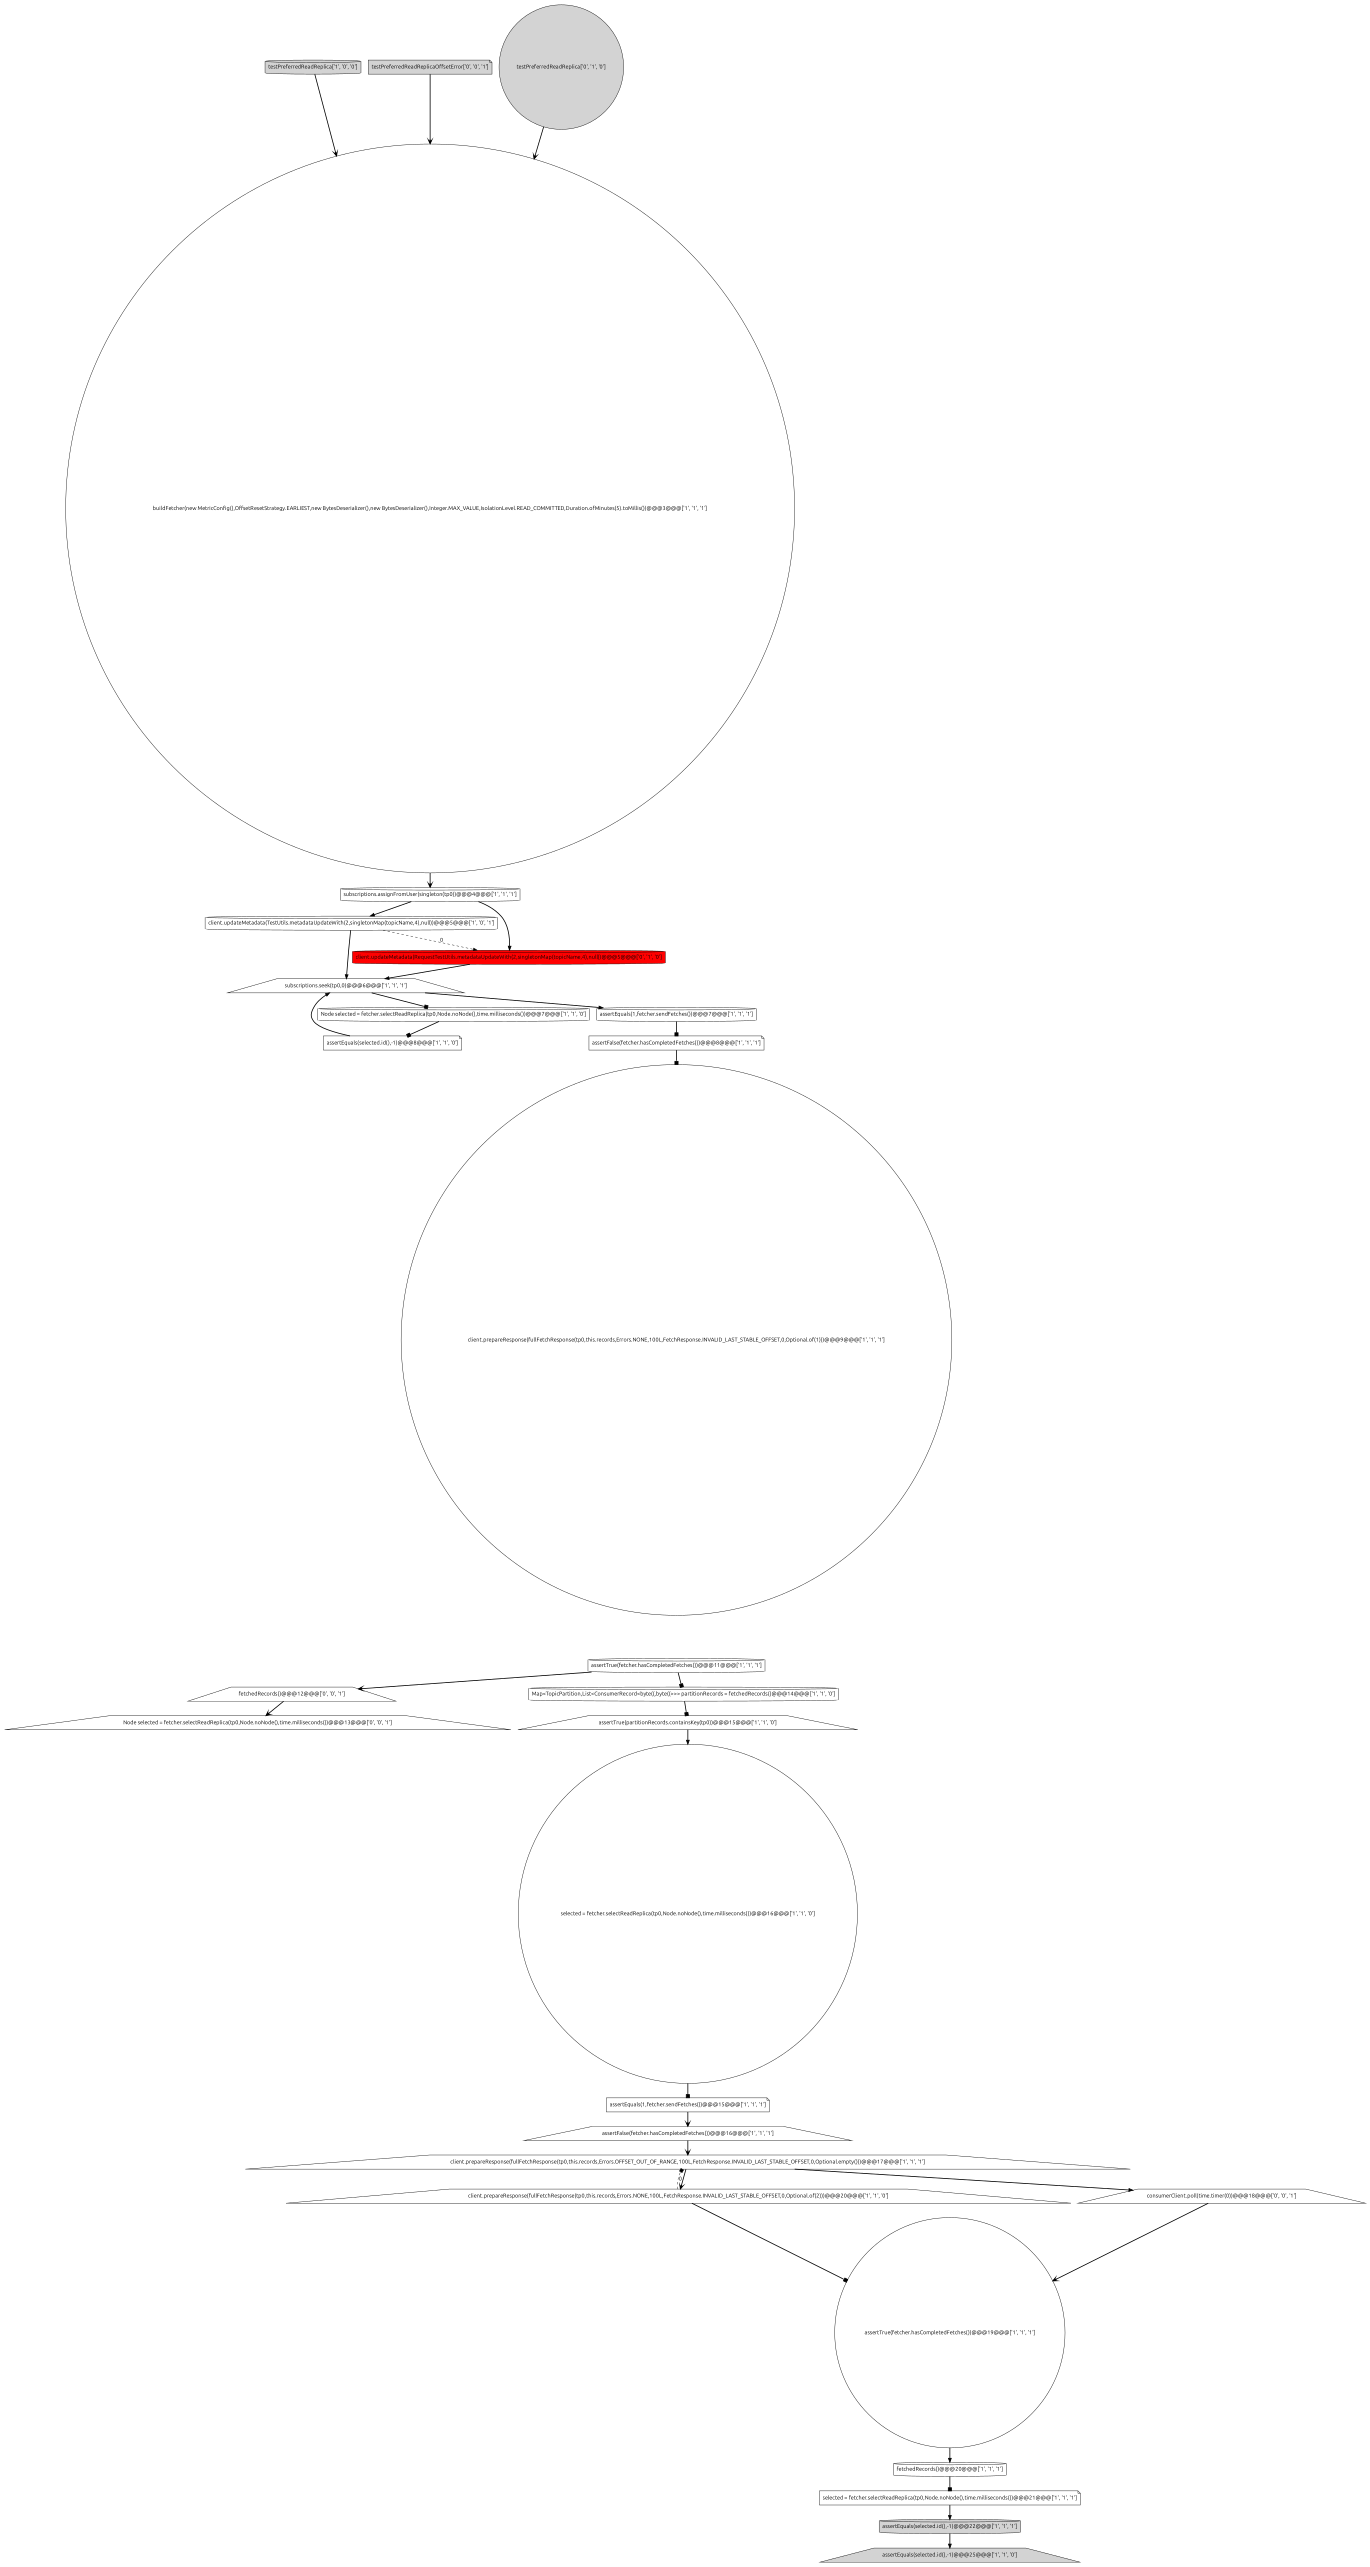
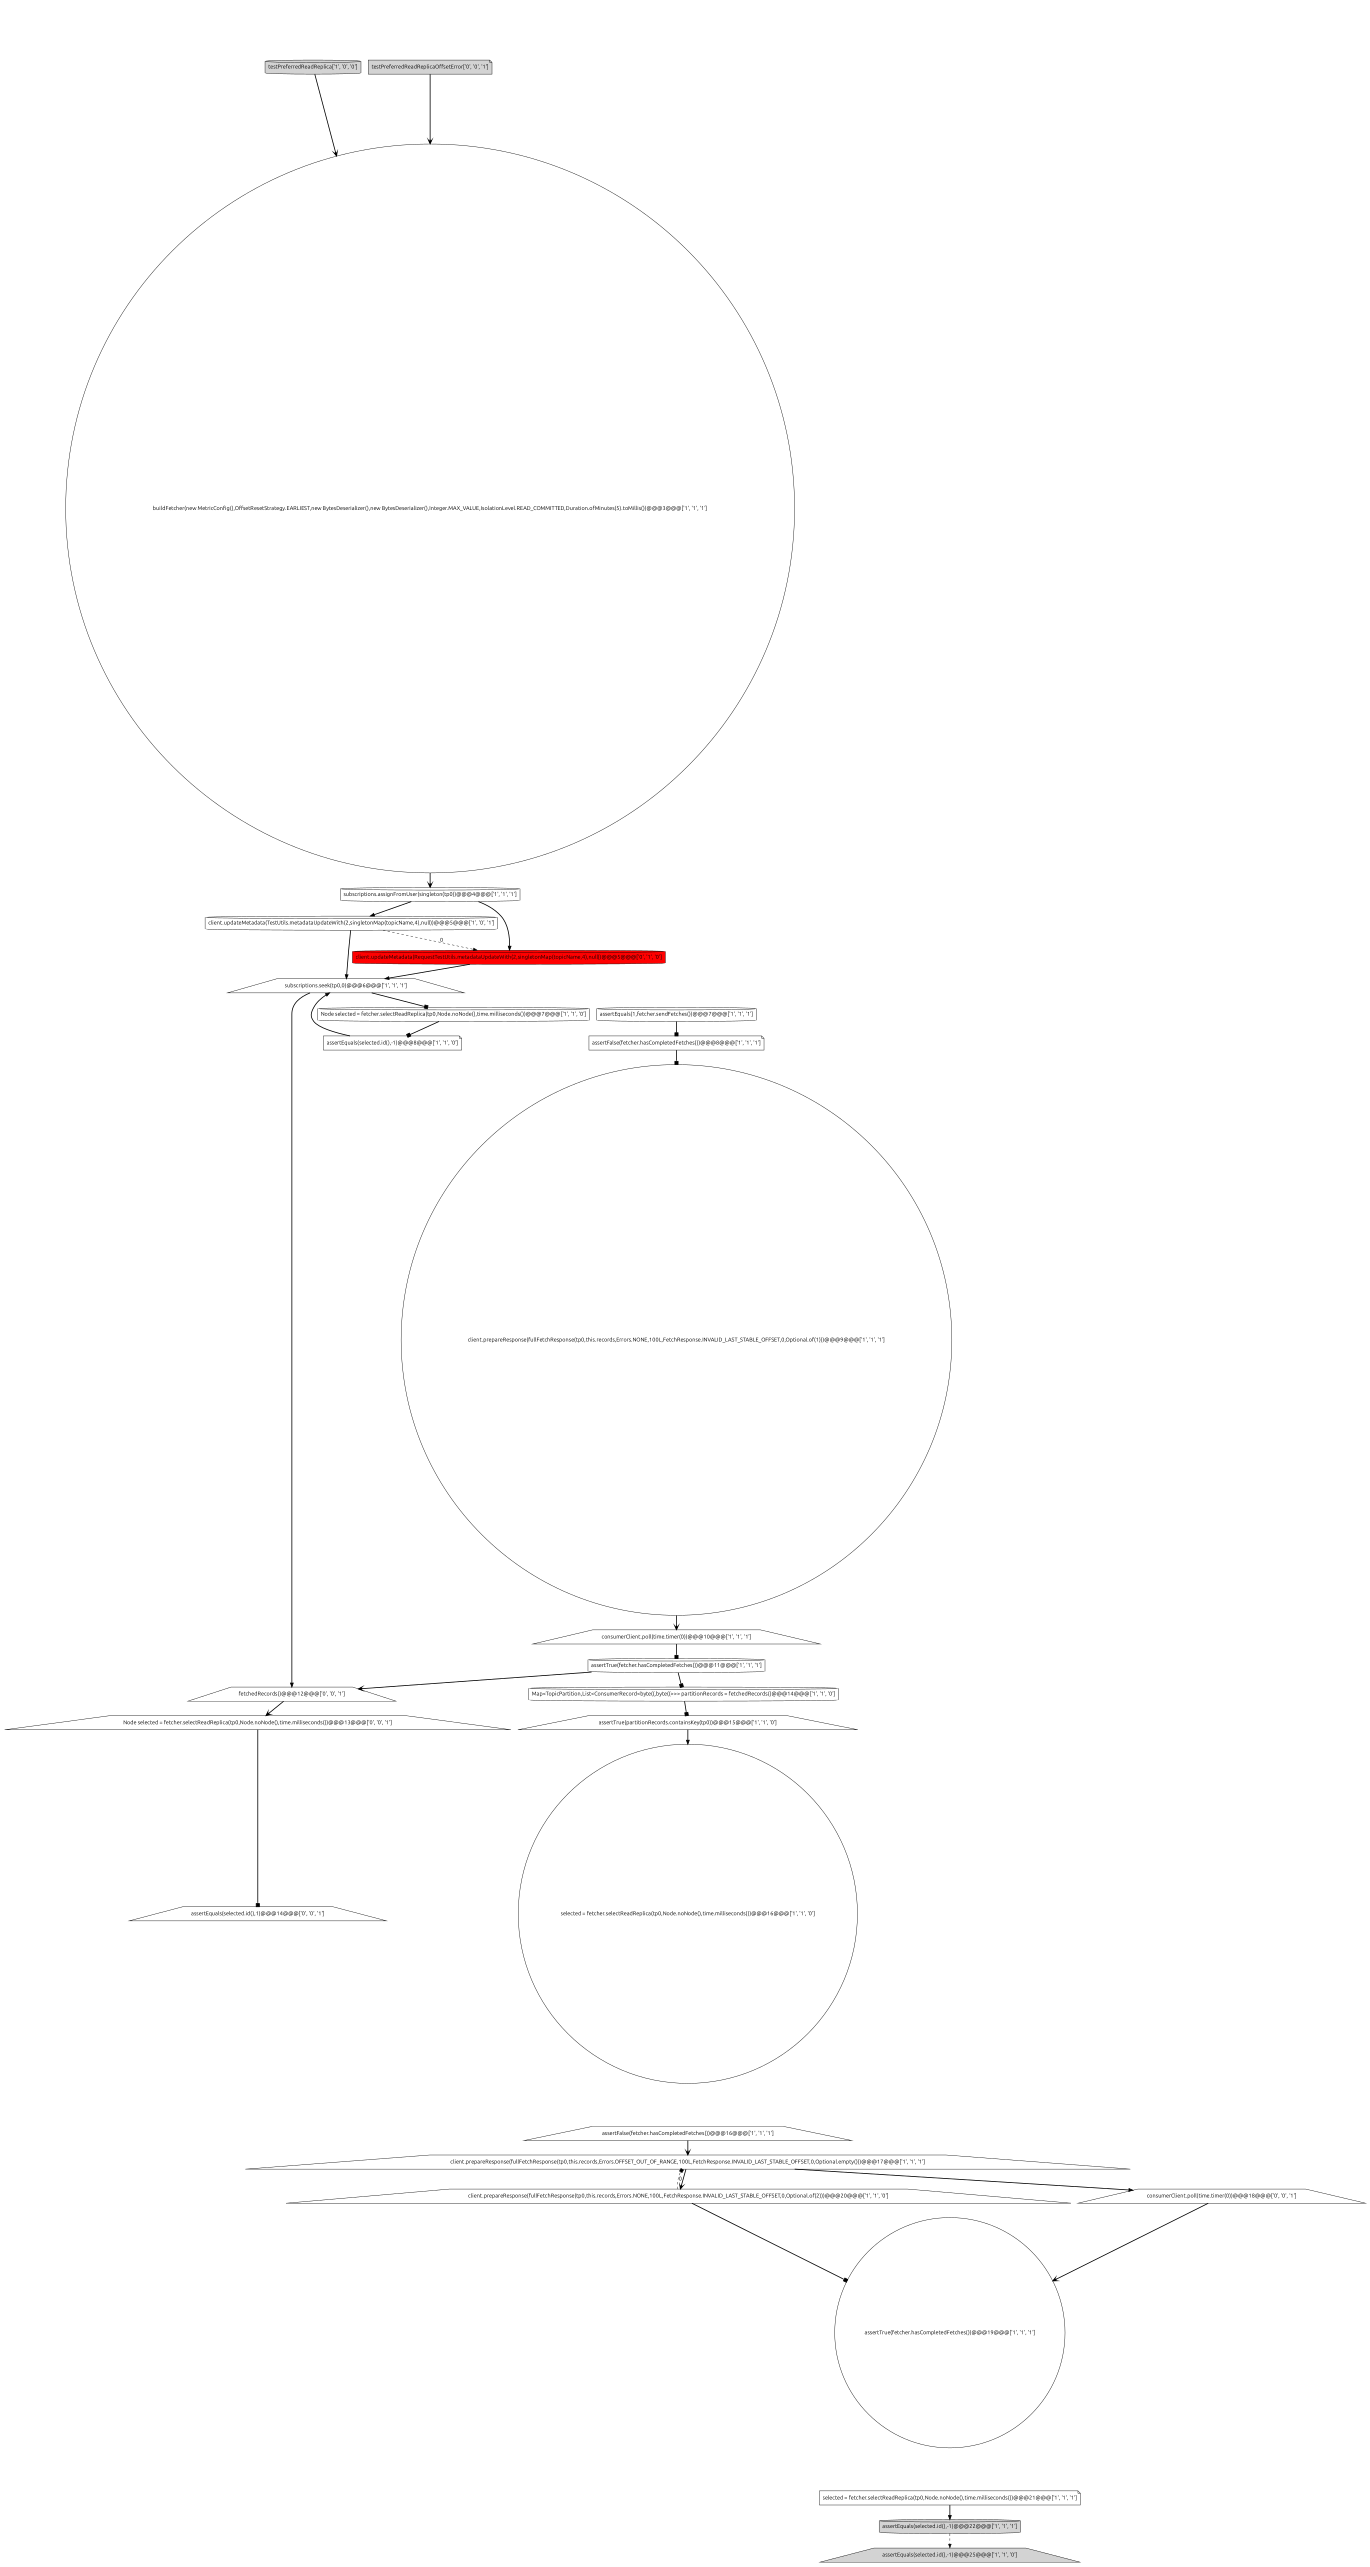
  digraph {
    fontname=Ubuntu
    node [fillcolor=white fontname=Ubuntu shape=trapezium style=filled]
    edge [arrowhead=normal fontname=Ubuntu style=bold]
    n1 [label="assertFalse(fetcher.hasCompletedFetches())@@@16@@@['1', '1', '1']"]
    n2 [label="client.prepareResponse(fullFetchResponse(tp0,this.records,Errors.OFFSET_OUT_OF_RANGE,100L,FetchResponse.INVALID_LAST_STABLE_OFFSET,0,Optional.empty()))@@@17@@@['1', '1', '1']"]
    n3 [label="client.prepareResponse(fullFetchResponse(tp0,this.records,Errors.NONE,100L,FetchResponse.INVALID_LAST_STABLE_OFFSET,0,Optional.of(2)))@@@20@@@['1', '1', '0']"]
    n4 [label="consumerClient.poll(time.timer(0))@@@18@@@['0', '0', '1']"]
    n5 [label="selected = fetcher.selectReadReplica(tp0,Node.noNode(),time.milliseconds())@@@21@@@['1', '1', '1']" shape=note]
    n6 [fillcolor=lightgray label="assertEquals(selected.id(),-1)@@@22@@@['1', '1', '1']" shape=cylinder]
    n7 [fillcolor=lightgray label="assertEquals(selected.id(),-1)@@@25@@@['1', '1', '0']"]
    n8 [fillcolor=lightgray label="testPreferredReadReplica['1', '0', '0']" shape=cylinder]
    n9 [label="buildFetcher(new MetricConfig(),OffsetResetStrategy.EARLIEST,new BytesDeserializer(),new BytesDeserializer(),Integer.MAX_VALUE,IsolationLevel.READ_COMMITTED,Duration.ofMinutes(5).toMillis())@@@3@@@['1', '1', '1']" shape=circle]
    n10 [label="subscriptions.assignFromUser(singleton(tp0))@@@4@@@['1', '1', '1']" shape=cylinder]
-   n12 [label="assertEquals(1,fetcher.sendFetches())@@@15@@@['1', '1', '1']" shape=note]
+   n11 [label="assertEquals(selected.id(),1)@@@14@@@['0', '0', '1']"]
    n13 [fillcolor=lightgray label="testPreferredReadReplicaOffsetError['0', '0', '1']" shape=note]
    n14 [label="selected = fetcher.selectReadReplica(tp0,Node.noNode(),time.milliseconds())@@@16@@@['1', '1', '0']" shape=circle]
    n15 [label="client.updateMetadata(TestUtils.metadataUpdateWith(2,singletonMap(topicName,4),null))@@@5@@@['1', '0', '1']" shape=cylinder]
    n16 [fillcolor=red label="client.updateMetadata(RequestTestUtils.metadataUpdateWith(2,singletonMap(topicName,4),null))@@@5@@@['0', '1', '0']" shape=cylinder]
    n17 [label="subscriptions.seek(tp0,0)@@@6@@@['1', '1', '1']"]
    n18 [label="assertTrue(partitionRecords.containsKey(tp0))@@@15@@@['1', '1', '0']"]
-   n19 [fillcolor=lightgray label="testPreferredReadReplica['0', '1', '0']" shape=circle]
    n20 [label="assertTrue(fetcher.hasCompletedFetches())@@@19@@@['1', '1', '1']" shape=circle]
-   n21 [label="fetchedRecords()@@@20@@@['1', '1', '1']" shape=cylinder]
    n22 [label="Node selected = fetcher.selectReadReplica(tp0,Node.noNode(),time.milliseconds())@@@7@@@['1', '1', '0']" shape=cylinder]
    n23 [label="assertEquals(selected.id(),-1)@@@8@@@['1', '1', '0']" shape=note]
    n24 [label="Map<TopicPartition,List<ConsumerRecord<byte((,byte((>>> partitionRecords = fetchedRecords()@@@14@@@['1', '1', '0']" shape=cylinder]
    n25 [label="assertTrue(fetcher.hasCompletedFetches())@@@11@@@['1', '1', '1']" shape=cylinder]
    n26 [label="fetchedRecords()@@@12@@@['0', '0', '1']"]
    n27 [label="Node selected = fetcher.selectReadReplica(tp0,Node.noNode(),time.milliseconds())@@@13@@@['0', '0', '1']"]
    n28 [label="assertEquals(1,fetcher.sendFetches())@@@7@@@['1', '1', '1']" shape=cylinder]
    n29 [label="assertFalse(fetcher.hasCompletedFetches())@@@8@@@['1', '1', '1']" shape=note]
    n30 [label="client.prepareResponse(fullFetchResponse(tp0,this.records,Errors.NONE,100L,FetchResponse.INVALID_LAST_STABLE_OFFSET,0,Optional.of(1)))@@@9@@@['1', '1', '1']" shape=circle]
+   n31 [label="consumerClient.poll(time.timer(0))@@@10@@@['1', '1', '1']"]
    n1 -> n2 [arrowhead=vee]
    n2 -> n3 [arrowhead=vee]
    n2 -> n4
    n3 -> n2 [arrowhead=box label=0 style=dashed]
    n3 -> n20 [arrowhead=box]
    n4 -> n20 [arrowhead=vee]
    n5 -> n6
-   n6 -> n7
+   n6 -> n7 [style=dashed]
    n8 -> n9 [arrowhead=vee]
    n9 -> n10 [arrowhead=vee]
    n10 -> n15
    n10 -> n16
-   n12 -> n1 [arrowhead=vee]
    n13 -> n9 [arrowhead=vee]
-   n14 -> n12 [arrowhead=box]
    n15 -> n16 [label=0 style=dashed]
    n15 -> n17
    n16 -> n17
    n17 -> n22 [arrowhead=box]
-   n17 -> n28
+   n17 -> n26
    n18 -> n14
-   n19 -> n9 [arrowhead=vee]
-   n20 -> n21
-   n21 -> n5 [arrowhead=box]
    n22 -> n23 [arrowhead=box]
    n23 -> n17
    n24 -> n18 [arrowhead=box]
    n25 -> n24 [arrowhead=box]
    n25 -> n26 [arrowhead=vee]
    n26 -> n27 [arrowhead=vee]
+   n27 -> n11 [arrowhead=box]
    n28 -> n29 [arrowhead=box]
    n29 -> n30 [arrowhead=box]
+   n30 -> n31 [arrowhead=vee]
+   n31 -> n25 [arrowhead=box]
  }
